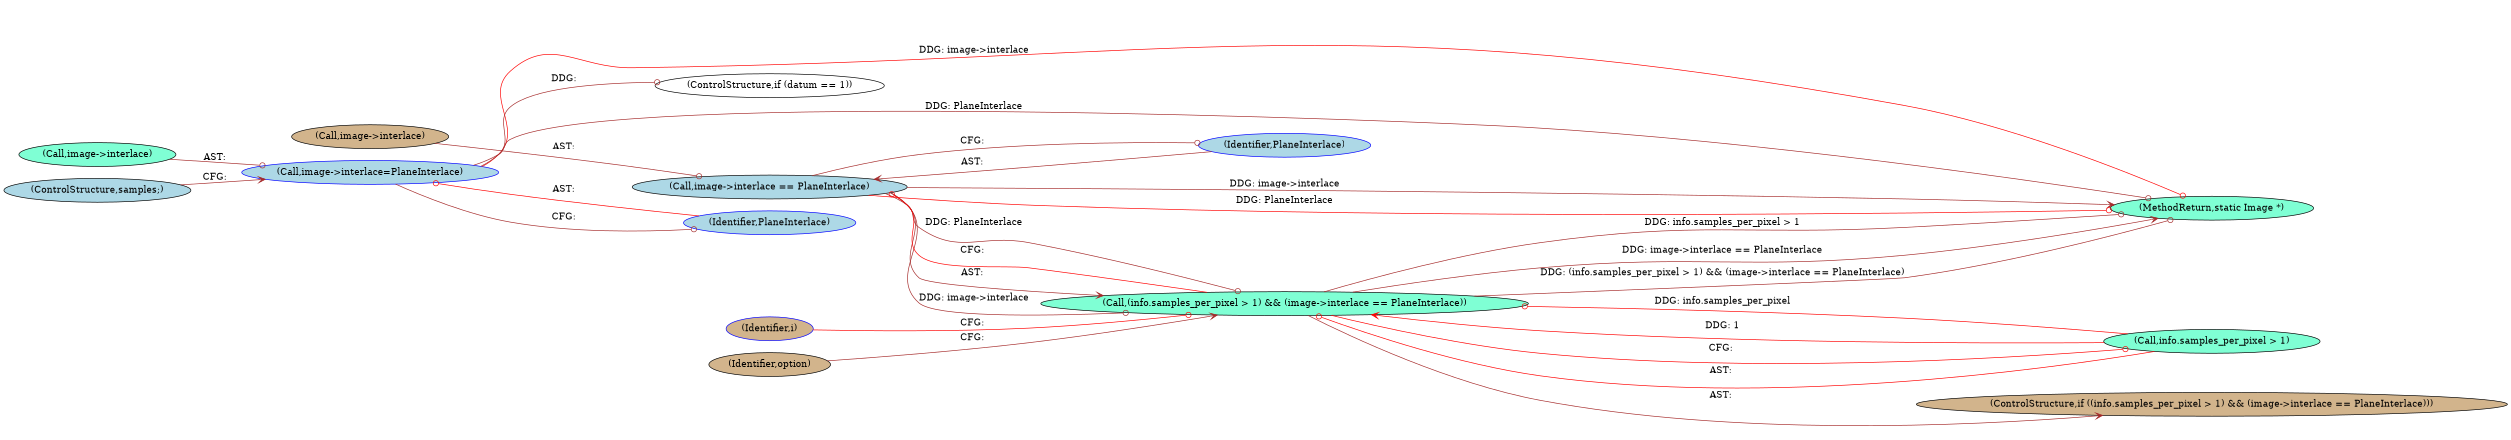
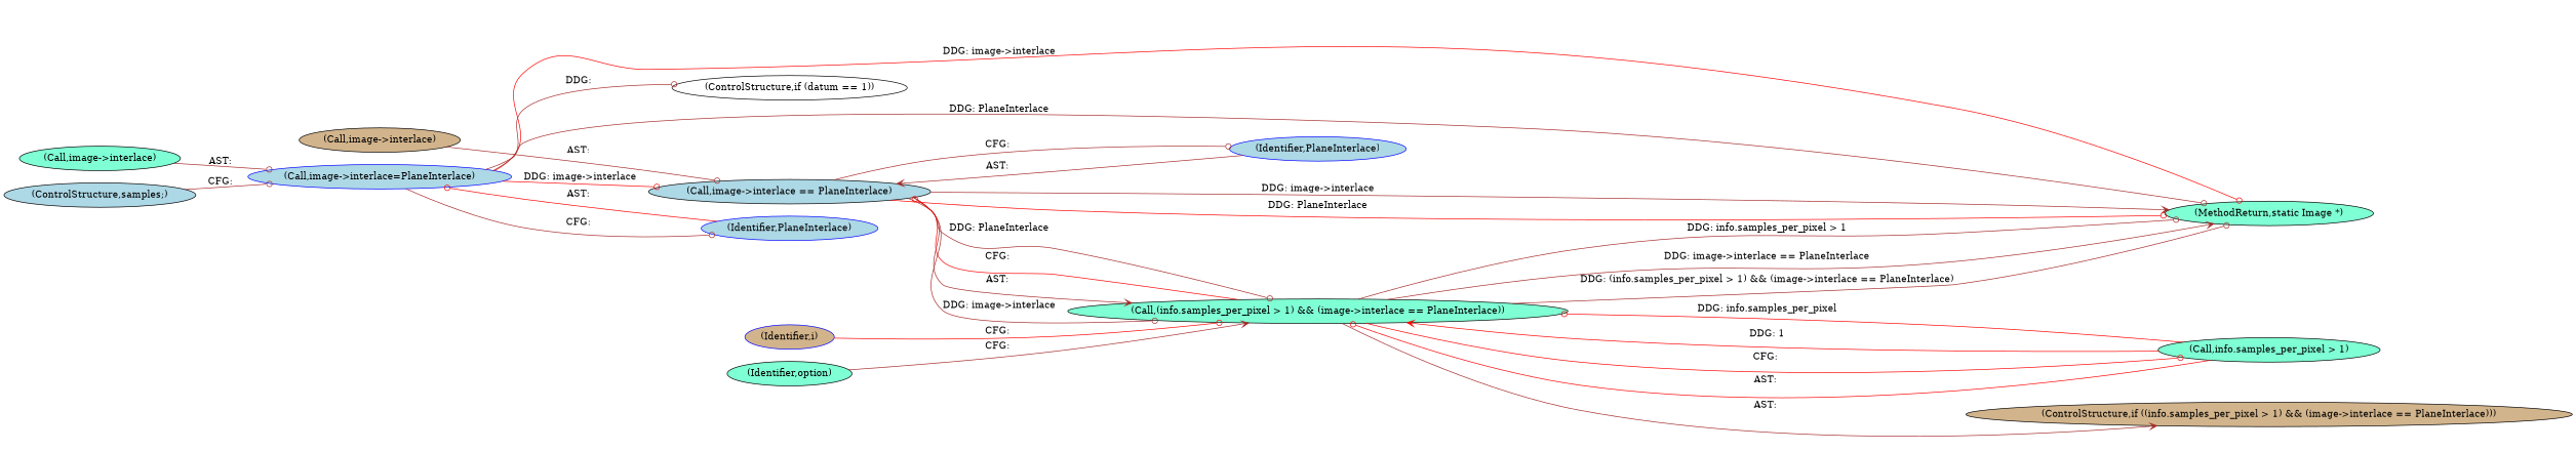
  digraph {
    rankdir=LR
    node [color=black fillcolor=lightblue style=filled]
    edge [arrowhead=odot color=brown]
    n1 [label="(Call,image->interlace == PlaneInterlace)"]
    n2 [fillcolor=aquamarine label="(Call,(info.samples_per_pixel > 1) && (image->interlace == PlaneInterlace))"]
    n3 [fillcolor=aquamarine label="(MethodReturn,static Image *)"]
    n4 [color=blue label="(Identifier,PlaneInterlace)"]
    n5 [fillcolor=tan label="(ControlStructure,if ((info.samples_per_pixel > 1) && (image->interlace == PlaneInterlace)))"]
    n6 [fillcolor=aquamarine label="(Call,info.samples_per_pixel > 1)"]
    n7 [color=blue label="(Call,image->interlace=PlaneInterlace)"]
    n8 [color=blue label="(Identifier,PlaneInterlace)"]
    n9 [fillcolor=white label="(ControlStructure,if (datum == 1))"]
    n10 [fillcolor=aquamarine label="(Call,image->interlace)"]
    n11 [color=blue fillcolor=tan label="(Identifier,i)"]
    n12 [label="(ControlStructure,samples;)"]
-   n13 [fillcolor=tan label="(Identifier,option)"]
+   n13 [fillcolor=aquamarine label="(Identifier,option)"]
    n14 [fillcolor=tan label="(Call,image->interlace)"]
    n1 -> n2 [arrowhead=vee label="AST: "]
    n1 -> n2 [label="DDG: image->interlace"]
    n1 -> n2 [label="DDG: PlaneInterlace"]
    n1 -> n3 [arrowhead=vee label="DDG: image->interlace"]
    n1 -> n3 [color=red label="DDG: PlaneInterlace"]
    n1 -> n4 [label="CFG: "]
    n2 -> n1 [color=red label="CFG: "]
    n2 -> n3 [label="DDG: (info.samples_per_pixel > 1) && (image->interlace == PlaneInterlace)"]
    n2 -> n3 [label="DDG: info.samples_per_pixel > 1"]
    n2 -> n3 [arrowhead=vee label="DDG: image->interlace == PlaneInterlace"]
    n2 -> n5 [arrowhead=vee label="AST: "]
    n2 -> n6 [color=red label="CFG: "]
    n4 -> n1 [arrowhead=vee label="AST: "]
    n6 -> n2 [color=red label="AST: "]
    n6 -> n2 [color=red label="DDG: info.samples_per_pixel"]
    n6 -> n2 [arrowhead=vee color=red label="DDG: 1"]
+   n7 -> n1 [color=red label="DDG: image->interlace"]
    n7 -> n3 [color=red label="DDG: image->interlace"]
    n7 -> n3 [label="DDG: PlaneInterlace"]
    n7 -> n8 [label="CFG: "]
    n7 -> n9 [label="DDG: "]
    n8 -> n7 [color=red label="AST: "]
    n10 -> n7 [label="AST: "]
    n11 -> n2 [color=red label="CFG: "]
-   n12 -> n7 [arrowhead=vee label="CFG: "]
+   n12 -> n7 [label="CFG: "]
    n13 -> n2 [arrowhead=vee label="CFG: "]
    n14 -> n1 [label="AST: "]
  }
